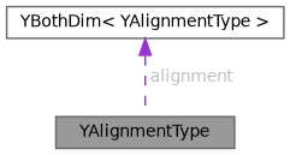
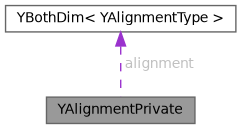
  digraph {
    node [color=gray40 fontname=Helvetica fontsize=10 shape=box style=filled]
-   n1 [fillcolor=grey60 fontcolor=black height=0.2 label=YAlignmentType width=0.4]
+   n1 [fillcolor=grey60 fontcolor=black height=0.2 label=YAlignmentPrivate width=0.4]
    n2 [fillcolor=white height=0.2 label="YBothDim\< YAlignmentType \>" width=0.4]
    n2 -> n1 [color=darkorchid3 dir=back fontcolor=grey fontname=Helvetica fontsize=10 label=" alignment" labelfontname=Helvetica labelfontsize=10 style=dashed]
  }
